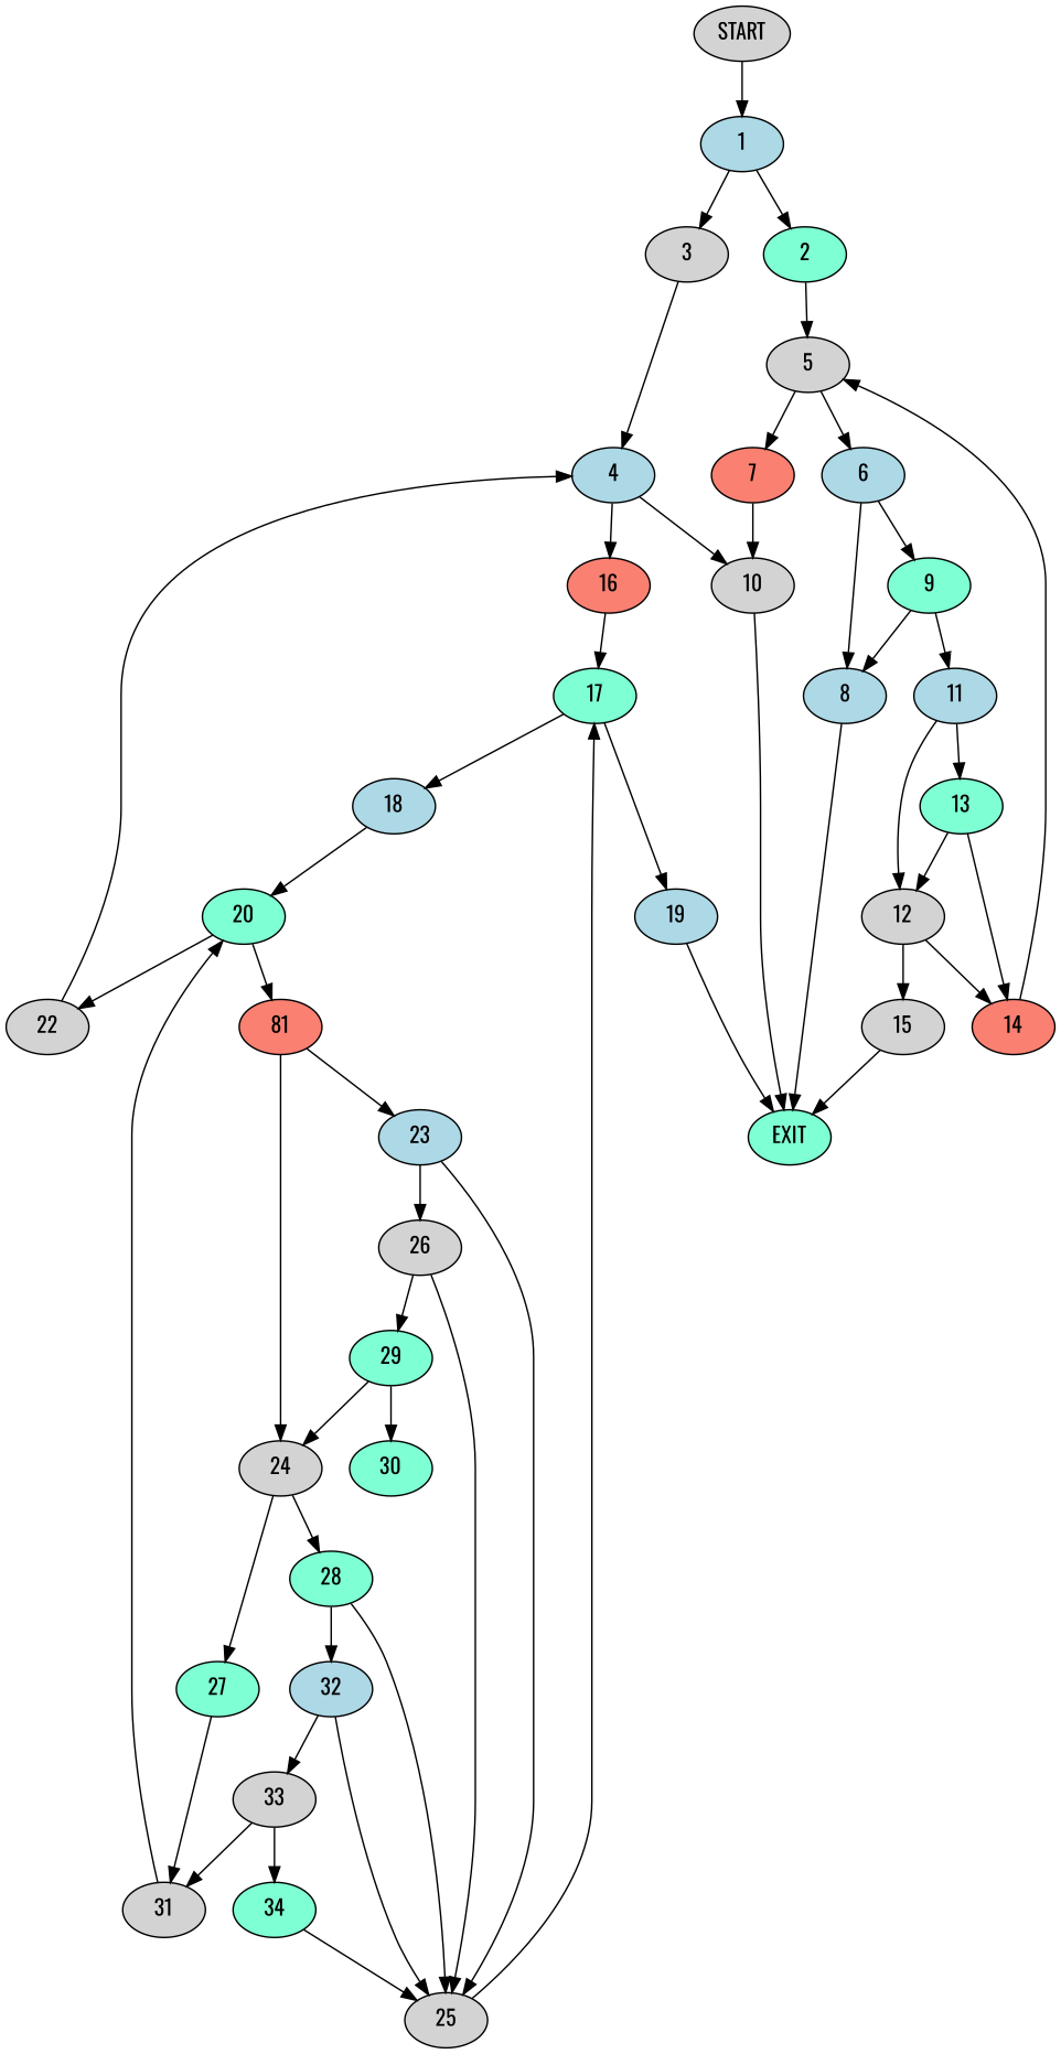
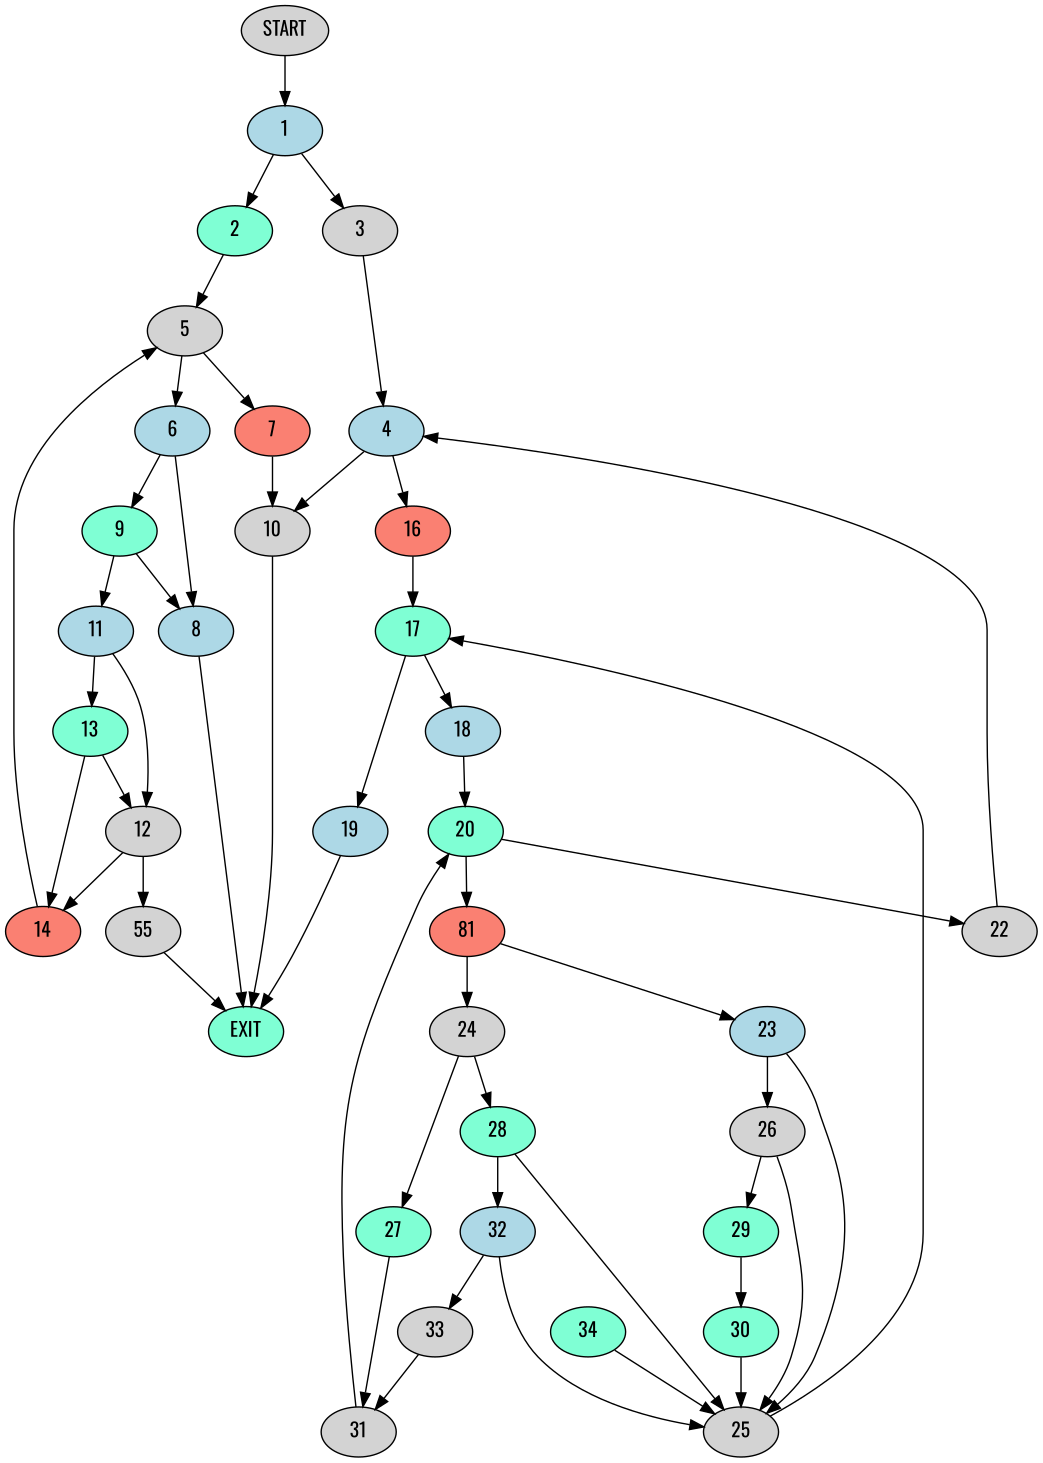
  digraph {
    fontname=Oswald
    node [fillcolor=lightgrey fontname=Oswald style=filled]
    edge [fontname=Oswald]
    n1 [label=START]
    1 [fillcolor=lightblue]
    2 [fillcolor=aquamarine]
    3
    n5 [fillcolor=aquamarine label=EXIT]
    5
    4 [fillcolor=lightblue]
    6 [fillcolor=lightblue]
    7 [fillcolor=salmon]
    10
    16 [fillcolor=salmon]
    17 [fillcolor=aquamarine]
    8 [fillcolor=lightblue]
    9 [fillcolor=aquamarine]
    11 [fillcolor=lightblue]
    12
    13 [fillcolor=aquamarine]
    14 [fillcolor=salmon]
-   15
+   15 [label=55]
    18 [fillcolor=lightblue]
    19 [fillcolor=lightblue]
    20 [fillcolor=aquamarine]
    n23 [fillcolor=salmon label=81]
    22
    23 [fillcolor=lightblue]
    24
    25
    26
    27 [fillcolor=aquamarine]
    28 [fillcolor=aquamarine]
    29 [fillcolor=aquamarine]
    31
    32 [fillcolor=lightblue]
    30 [fillcolor=aquamarine]
    33
    34 [fillcolor=aquamarine]
    n1 -> 1
    1 -> 2
    1 -> 3
    2 -> 5
    3 -> 4
    5 -> 6
    5 -> 7
    4 -> 10
    4 -> 16
    6 -> 8
    6 -> 9
    7 -> 10
    10 -> n5
    16 -> 17
    17 -> 18
    17 -> 19
    8 -> n5
    9 -> 8
    9 -> 11
    11 -> 12
    11 -> 13
    12 -> 14
    12 -> 15
    13 -> 12
    13 -> 14
    14 -> 5
    15 -> n5
    18 -> 20
    19 -> n5
    20 -> n23
    20 -> 22
    n23 -> 23
    n23 -> 24
    22 -> 4
    23 -> 25
    23 -> 26
    24 -> 27
    24 -> 28
    25 -> 17
    26 -> 25
    26 -> 29
    27 -> 31
    28 -> 25
    28 -> 32
-   29 -> 24
    29 -> 30
    31 -> 20
    32 -> 25
    32 -> 33
+   30 -> 25
    33 -> 31
-   33 -> 34
    34 -> 25
  }
